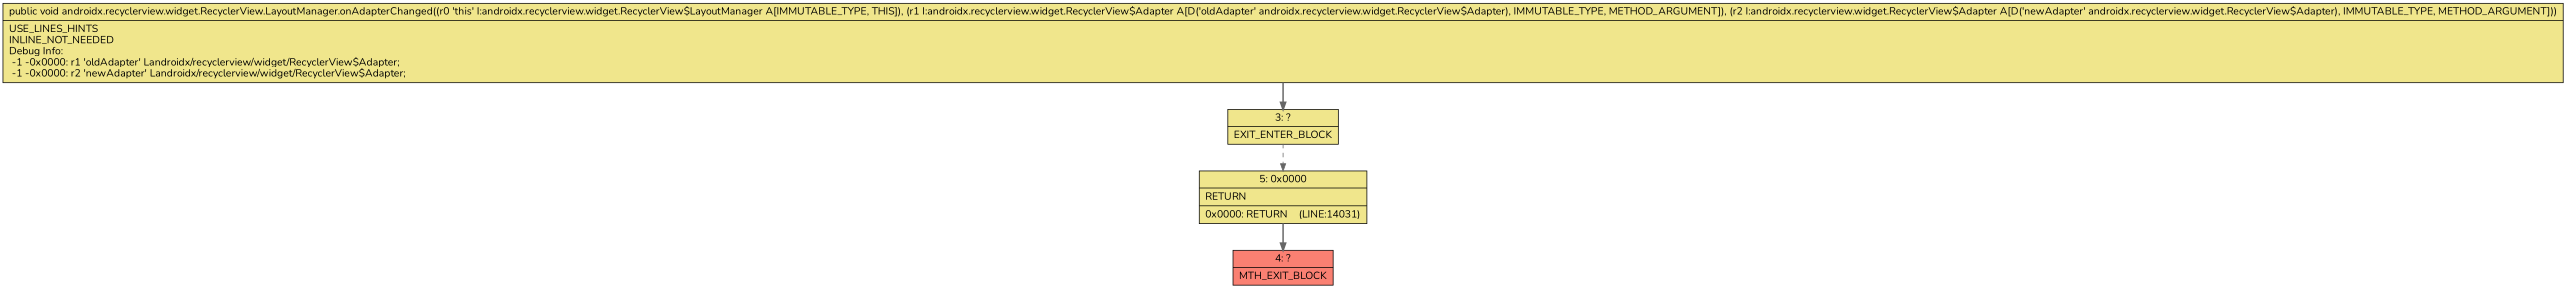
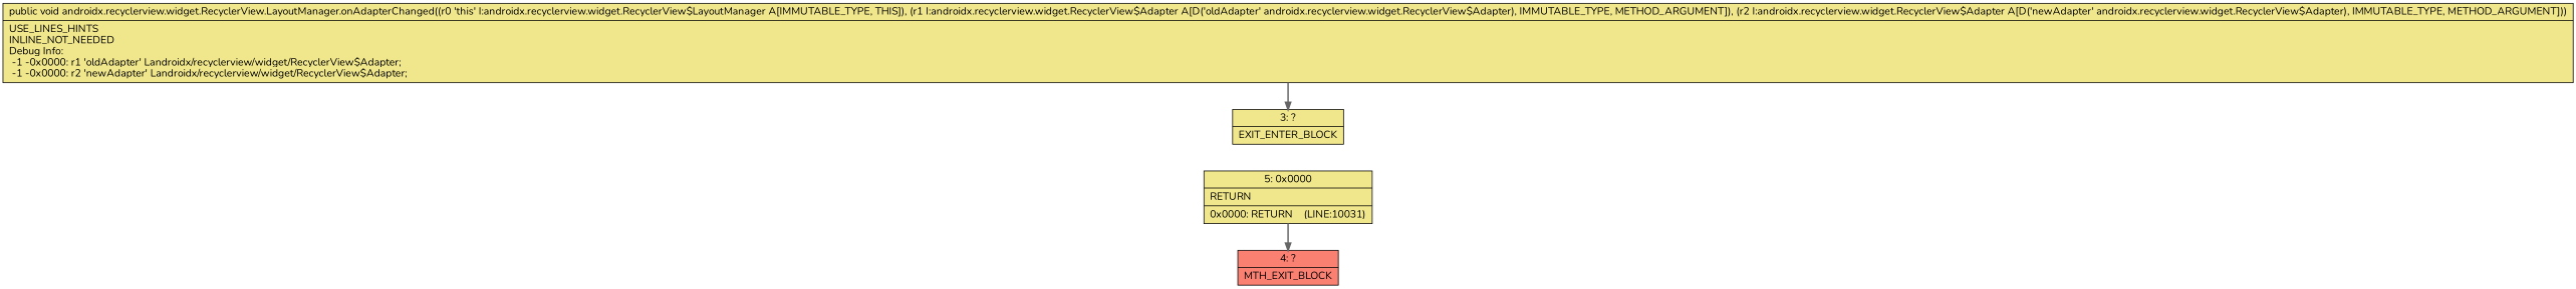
  digraph {
    fontname=Nunito
    node [fillcolor=khaki fontname=Nunito shape=record style=filled]
    edge [color=gray40 fontname=Nunito style=bold]
    n1 [label="{3\:\ ?|EXIT_ENTER_BLOCK\l}"]
-   n2 [label="{5\:\ 0x0000|RETURN\l|0x0000: RETURN    (LINE:14031)\l}"]
+   n2 [label="{5\:\ 0x0000|RETURN\l|0x0000: RETURN    (LINE:10031)\l}"]
    n3 [fillcolor=salmon label="{4\:\ ?|MTH_EXIT_BLOCK\l}"]
    n4 [label="{public void androidx.recyclerview.widget.RecyclerView.LayoutManager.onAdapterChanged((r0 'this' I:androidx.recyclerview.widget.RecyclerView$LayoutManager A[IMMUTABLE_TYPE, THIS]), (r1 I:androidx.recyclerview.widget.RecyclerView$Adapter A[D('oldAdapter' androidx.recyclerview.widget.RecyclerView$Adapter), IMMUTABLE_TYPE, METHOD_ARGUMENT]), (r2 I:androidx.recyclerview.widget.RecyclerView$Adapter A[D('newAdapter' androidx.recyclerview.widget.RecyclerView$Adapter), IMMUTABLE_TYPE, METHOD_ARGUMENT]))  | USE_LINES_HINTS\lINLINE_NOT_NEEDED\lDebug Info:\l  \-1 \-0x0000: r1 'oldAdapter' Landroidx\/recyclerview\/widget\/RecyclerView$Adapter;\l  \-1 \-0x0000: r2 'newAdapter' Landroidx\/recyclerview\/widget\/RecyclerView$Adapter;\l}"]
-   n1 -> n2 [style=dashed]
    n2 -> n3
    n4 -> n1
  }
